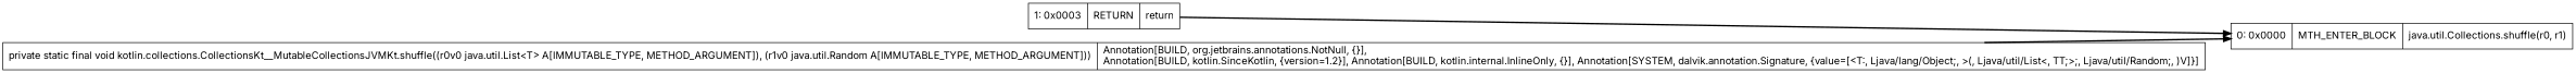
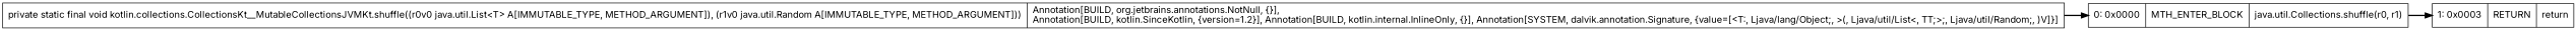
  digraph {
    rankdir=LR
    fontname=Inter
    node [shape=record fontname=Inter]
    edge [style=bold fontname=Inter]
    n1 [label="{0\:\ 0x0000|MTH_ENTER_BLOCK\l|java.util.Collections.shuffle(r0, r1)\l}"]
    n2 [label="{1\:\ 0x0003|RETURN\l|return\l}"]
    n3 [label="{private static final void kotlin.collections.CollectionsKt__MutableCollectionsJVMKt.shuffle((r0v0 java.util.List\<T\> A[IMMUTABLE_TYPE, METHOD_ARGUMENT]), (r1v0 java.util.Random A[IMMUTABLE_TYPE, METHOD_ARGUMENT]))  | Annotation[BUILD, org.jetbrains.annotations.NotNull, \{\}], \lAnnotation[BUILD, kotlin.SinceKotlin, \{version=1.2\}], Annotation[BUILD, kotlin.internal.InlineOnly, \{\}], Annotation[SYSTEM, dalvik.annotation.Signature, \{value=[\<T:, Ljava\/lang\/Object;, \>(, Ljava\/util\/List\<, TT;\>;, Ljava\/util\/Random;, )V]\}]\l}"]
-   n2 -> n1
+   n1 -> n2
    n3 -> n1
  }
